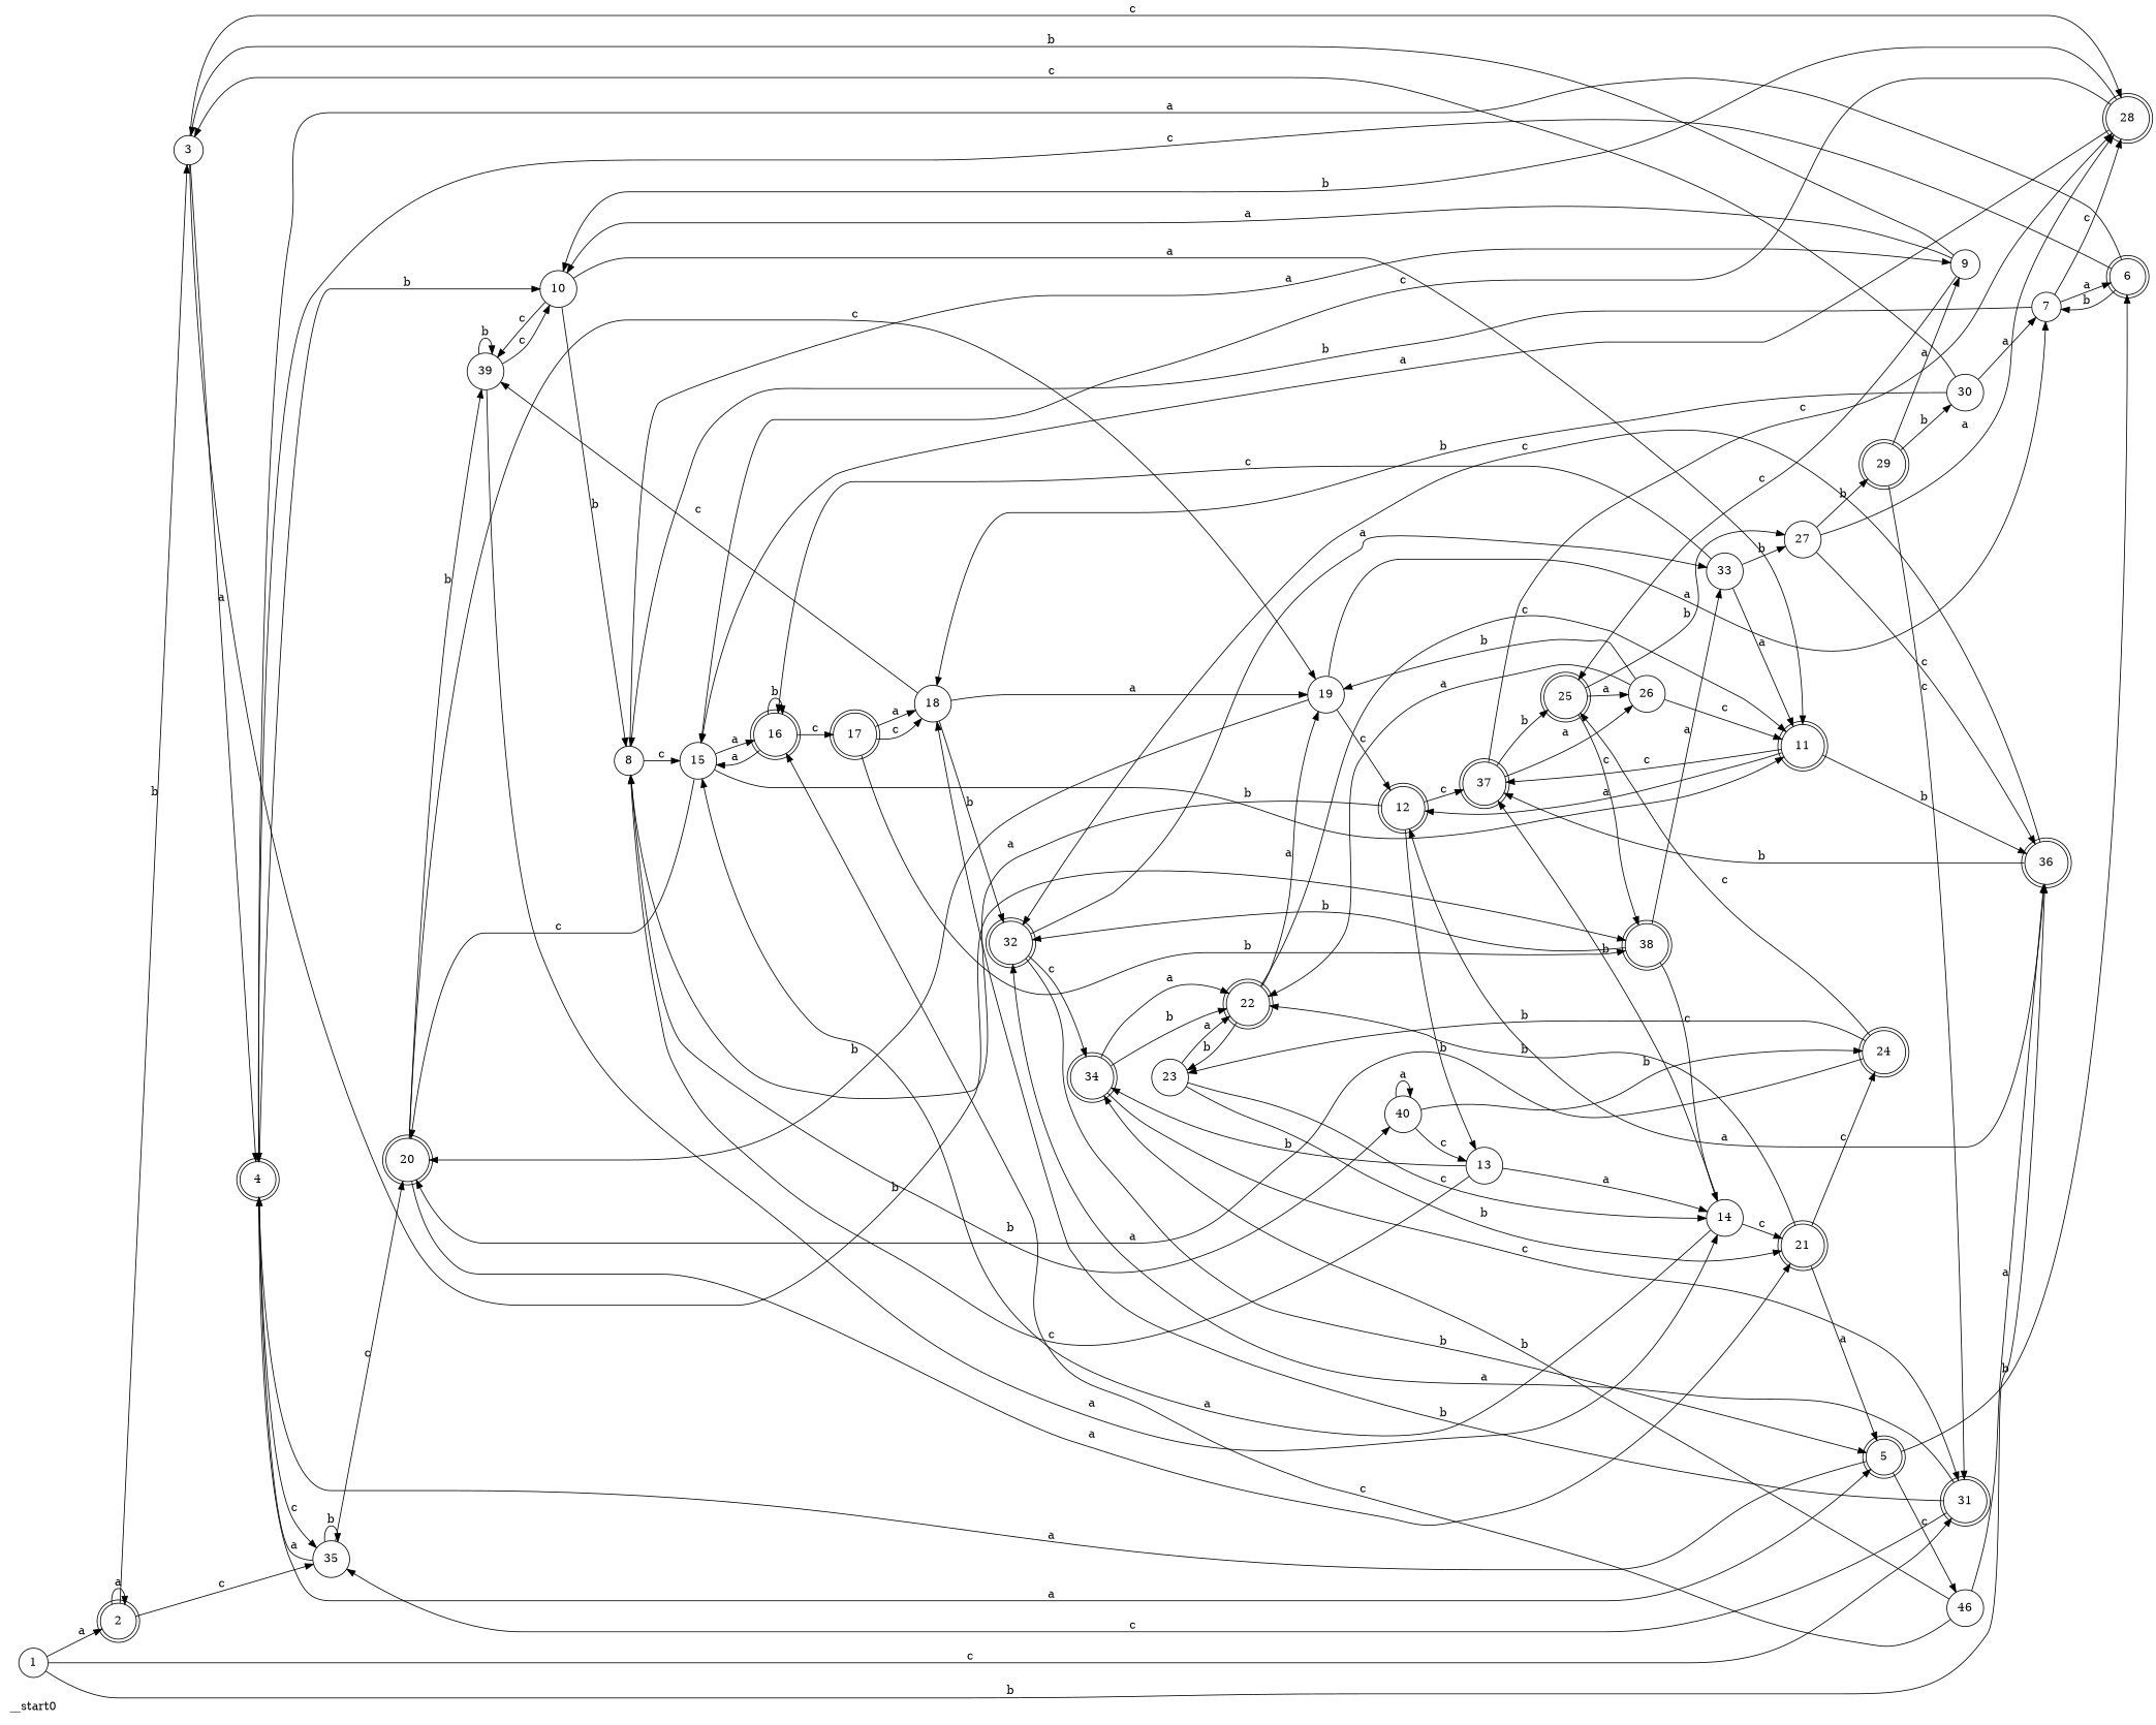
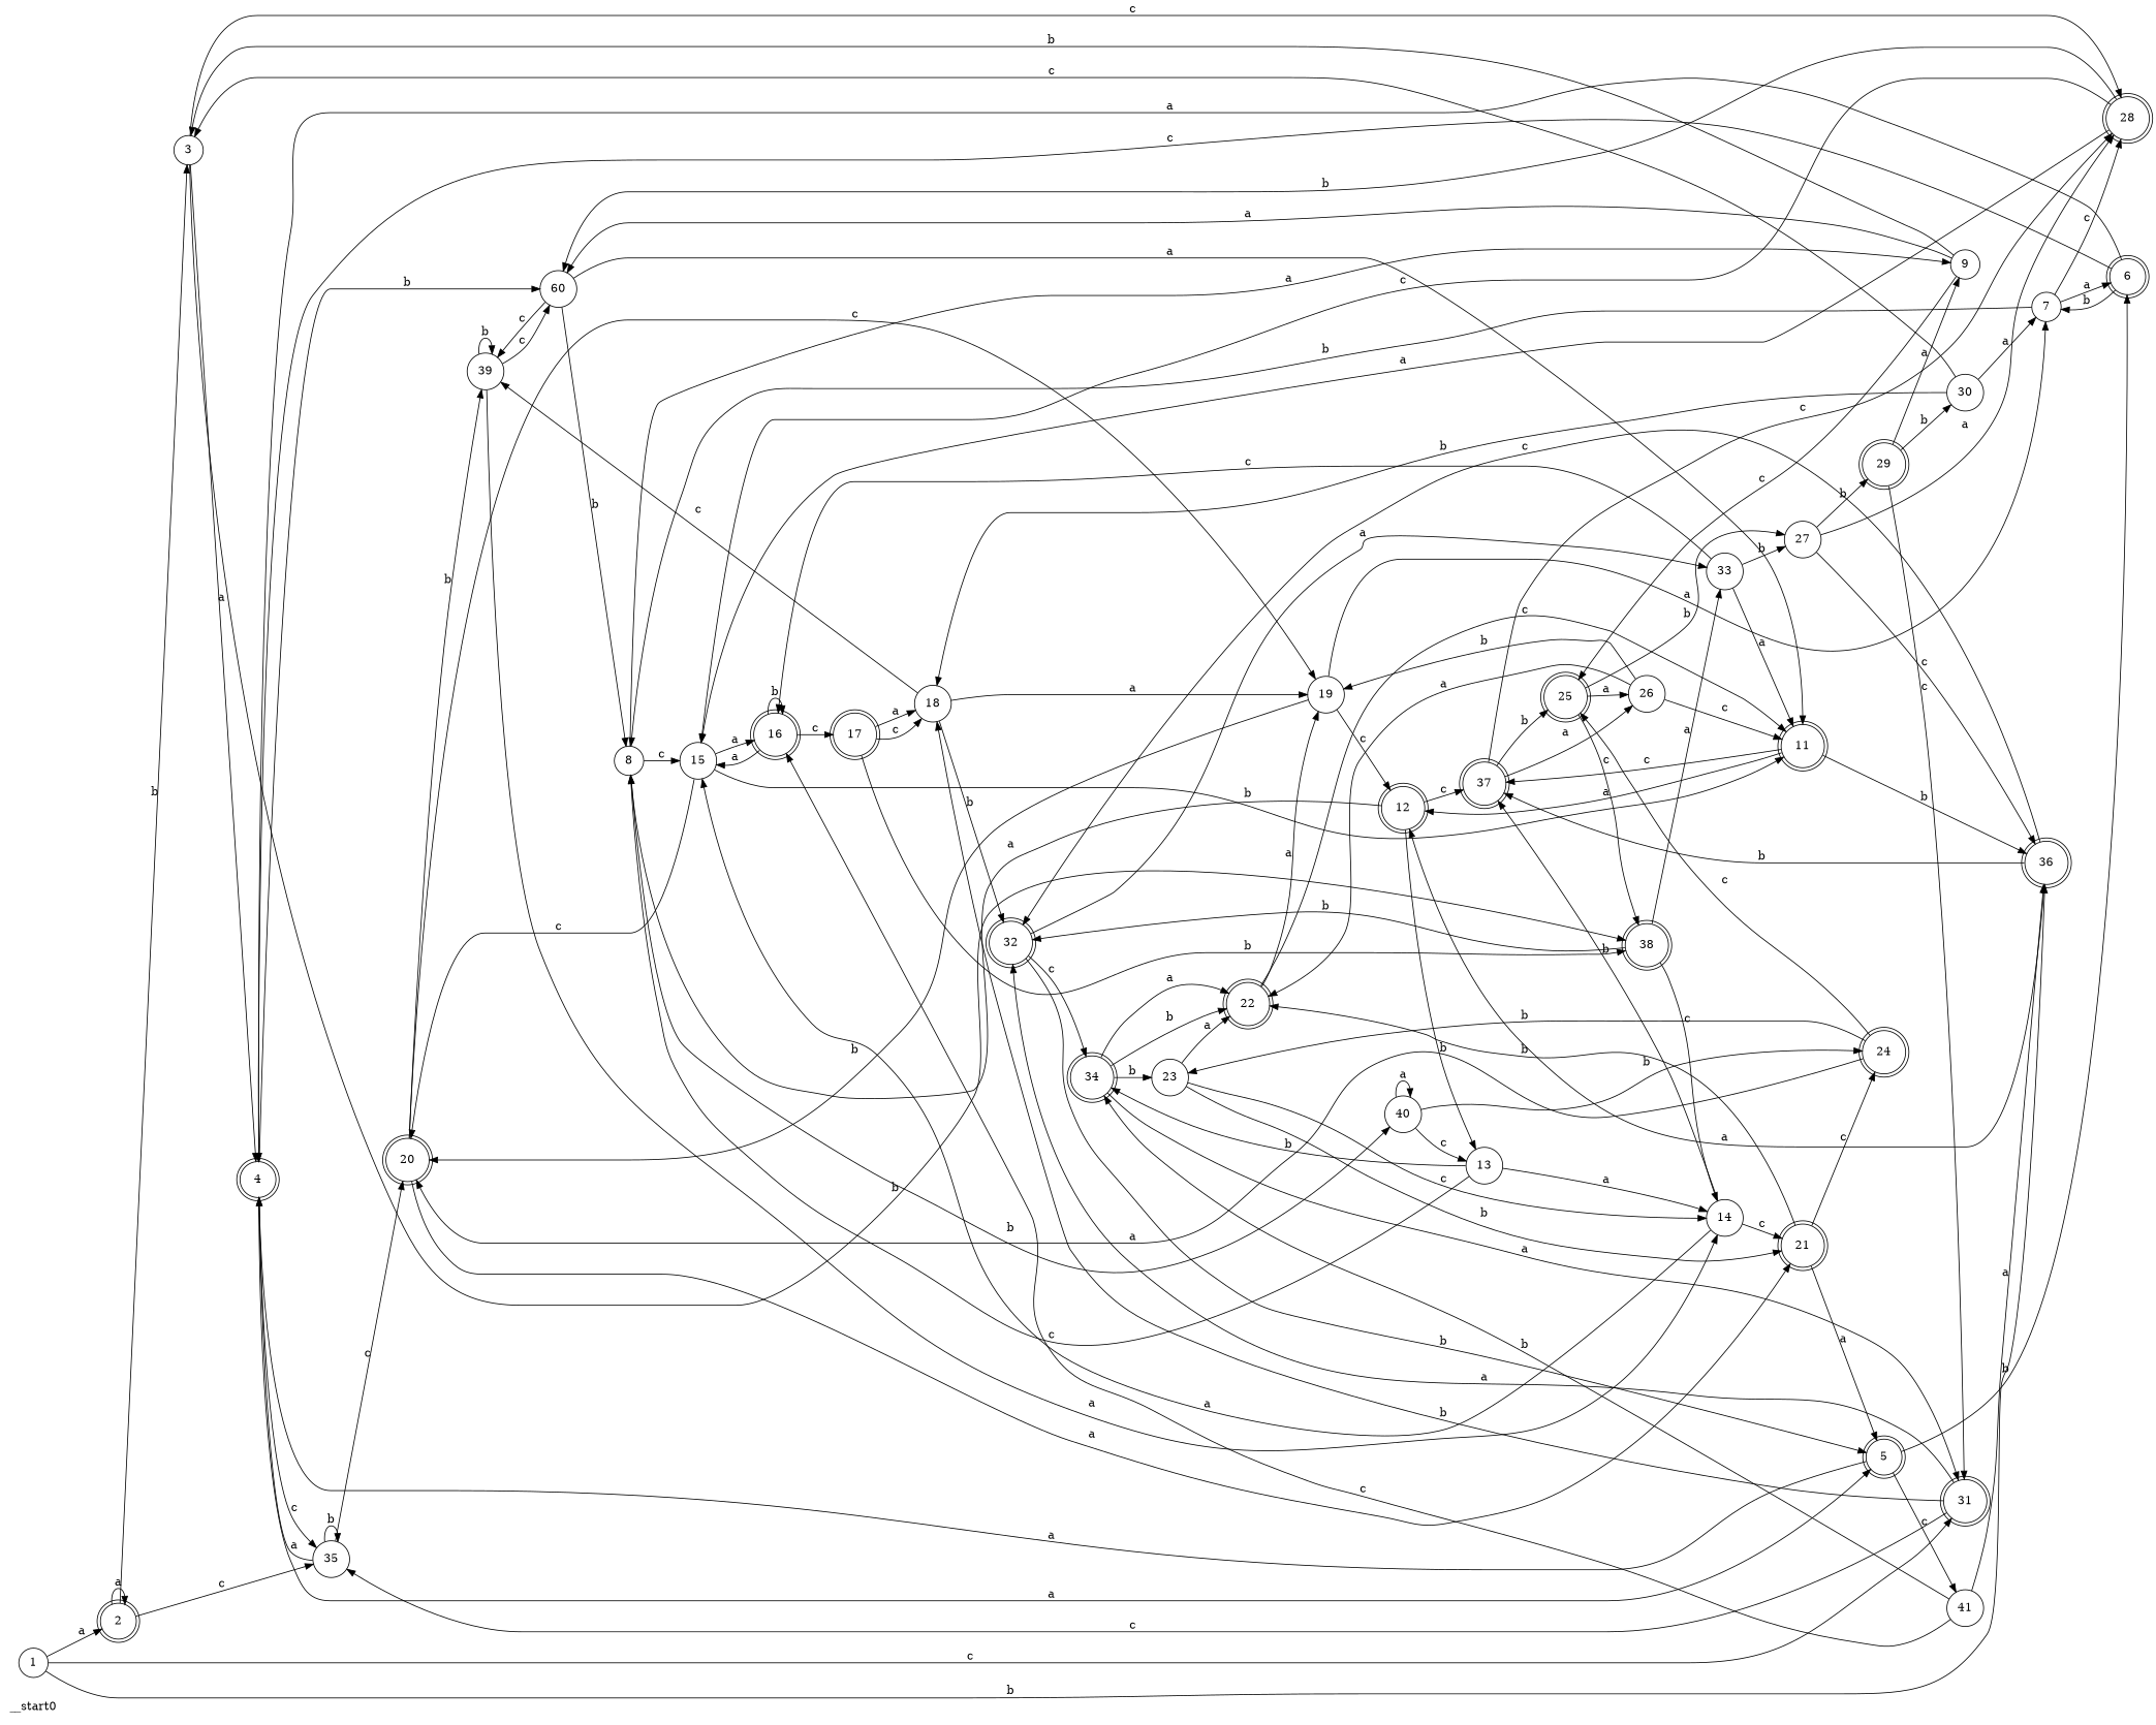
  digraph {
    rankdir=LR
    node [shape=doublecircle color=black fillcolor=white style="rounded,filled"]
    __start0 [shape=none color="" fillcolor="" style=""]
    n2 [label=1 shape=circle style=filled]
    n3 [label=2]
    n4 [label=31]
    n5 [label=36]
    n6 [label=24]
    n7 [label=25]
    n8 [label=20]
    n9 [label=23 shape=circle style=filled]
    n10 [label=34]
    n11 [label=22]
    n12 [label=3 shape=circle style=filled]
    n13 [label=35 shape=circle style=filled]
    n14 [label=18 shape=circle style=filled]
    n15 [label=32]
    n16 [label=12]
    n17 [label=37]
    n18 [label=4]
    n19 [label=28]
    n20 [label=38]
    n21 [label=5]
-   n22 [label=10 shape=circle style=filled]
+   n22 [label=60 shape=circle style=filled]
    n23 [label=15 shape=circle style=filled]
    n24 [label=14 shape=circle style=filled]
    n25 [label=33 shape=circle style=filled]
    n26 [label=6]
-   n27 [label=46 shape=circle style=filled]
+   n27 [label=41 shape=circle style=filled]
    n28 [label=8 shape=circle style=filled]
    n29 [label=11]
    n30 [label=39 shape=circle style=filled]
    n31 [label=7 shape=circle style=filled]
    n32 [label=16]
    n33 [label=9 shape=circle style=filled]
    n34 [label=40 shape=circle style=filled]
    n35 [label=13 shape=circle style=filled]
    n36 [label=26 shape=circle style=filled]
    n37 [label=27 shape=circle style=filled]
    n38 [label=21]
    n39 [label=17]
    n40 [label=19 shape=circle style=filled]
    n41 [label=29]
    n42 [label=30 shape=circle style=filled]
    n2 -> n3 [label=a]
    n2 -> n4 [label=c]
    n2 -> n5 [label=b]
    n3 -> n3 [label=a]
    n3 -> n12 [label=b]
    n3 -> n13 [label=c]
    n4 -> n13 [label=c]
    n4 -> n14 [label=b]
    n4 -> n15 [label=a]
    n5 -> n15 [label=c]
    n5 -> n16 [label=a]
    n5 -> n17 [label=b]
    n6 -> n7 [label=c]
    n6 -> n8 [label=a]
    n6 -> n9 [label=b]
    n7 -> n20 [label=c]
    n7 -> n36 [label=a]
    n7 -> n37 [label=b]
    n8 -> n30 [label=b]
    n8 -> n38 [label=a]
    n8 -> n40 [label=c]
    n9 -> n11 [label=a]
    n9 -> n24 [label=c]
    n9 -> n38 [label=b]
-   n10 -> n4 [label=c]
+   n10 -> n4 [label=a]
    n10 -> n11 [label=a]
    n10 -> n11 [label=b]
-   n11 -> n9 [label=b]
+   n10 -> n9 [label=b]
    n11 -> n29 [label=c]
    n11 -> n40 [label=a]
    n12 -> n18 [label=a]
    n12 -> n19 [label=c]
    n12 -> n20 [label=b]
    n13 -> n8 [label=c]
    n13 -> n13 [label=b]
    n13 -> n18 [label=a]
    n14 -> n15 [label=b]
    n14 -> n30 [label=c]
    n14 -> n40 [label=a]
    n15 -> n10 [label=c]
    n15 -> n21 [label=b]
    n15 -> n25 [label=a]
    n16 -> n17 [label=c]
    n16 -> n28 [label=a]
    n16 -> n35 [label=b]
    n17 -> n7 [label=b]
    n17 -> n19 [label=c]
    n17 -> n36 [label=a]
    n18 -> n13 [label=c]
    n18 -> n21 [label=a]
    n18 -> n22 [label=b]
    n19 -> n22 [label=b]
    n19 -> n23 [label=a]
    n19 -> n23 [label=c]
    n20 -> n15 [label=b]
    n20 -> n24 [label=c]
    n20 -> n25 [label=a]
    n21 -> n18 [label=a]
    n21 -> n26 [label=b]
    n21 -> n27 [label=c]
    n22 -> n28 [label=b]
    n22 -> n29 [label=a]
    n22 -> n30 [label=c]
    n23 -> n8 [label=c]
    n23 -> n29 [label=b]
    n23 -> n32 [label=a]
    n24 -> n17 [label=b]
    n24 -> n23 [label=a]
    n24 -> n38 [label=c]
    n25 -> n29 [label=a]
    n25 -> n32 [label=c]
    n25 -> n37 [label=b]
    n26 -> n18 [label=a]
    n26 -> n18 [label=c]
    n26 -> n31 [label=b]
    n27 -> n5 [label=a]
    n27 -> n10 [label=b]
    n27 -> n32 [label=c]
    n28 -> n23 [label=c]
    n28 -> n33 [label=a]
    n28 -> n34 [label=b]
    n29 -> n5 [label=b]
    n29 -> n16 [label=a]
    n29 -> n17 [label=c]
    n30 -> n22 [label=c]
    n30 -> n24 [label=a]
    n30 -> n30 [label=b]
    n31 -> n19 [label=c]
    n31 -> n26 [label=a]
    n31 -> n28 [label=b]
    n32 -> n23 [label=a]
    n32 -> n32 [label=b]
    n32 -> n39 [label=c]
    n33 -> n7 [label=c]
    n33 -> n12 [label=b]
    n33 -> n22 [label=a]
    n34 -> n6 [label=b]
    n34 -> n34 [label=a]
    n34 -> n35 [label=c]
    n35 -> n10 [label=b]
    n35 -> n24 [label=a]
    n35 -> n28 [label=c]
    n36 -> n11 [label=a]
    n36 -> n29 [label=c]
    n36 -> n40 [label=b]
    n37 -> n5 [label=c]
    n37 -> n19 [label=a]
    n37 -> n41 [label=b]
    n38 -> n6 [label=c]
    n38 -> n11 [label=b]
    n38 -> n21 [label=a]
    n39 -> n14 [label=a]
    n39 -> n14 [label=c]
    n39 -> n20 [label=b]
    n40 -> n8 [label=b]
    n40 -> n16 [label=c]
    n40 -> n31 [label=a]
    n41 -> n4 [label=c]
    n41 -> n33 [label=a]
    n41 -> n42 [label=b]
    n42 -> n12 [label=c]
    n42 -> n14 [label=b]
    n42 -> n31 [label=a]
  }
